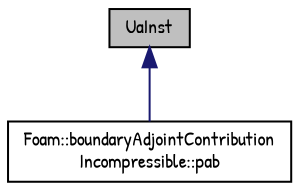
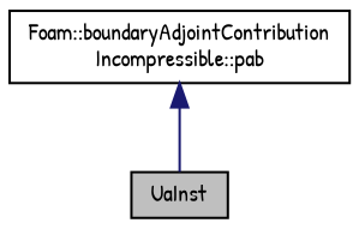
  digraph {
    rankdir=TB
    fontname="Patrick Hand"
    node [color=black fontname="Patrick Hand" fontsize=10 shape=record]
    n1 [fillcolor=grey75 fontcolor=black height=0.2 label=UaInst style=filled width=0.4]
    n2 [height=0.2 label="Foam::boundaryAdjointContribution\lIncompressible::pab" width=0.4]
-   n1 -> n2 [color=midnightblue dir=back fontname="Patrick Hand" fontsize=10 labelfontname=Helvetica labelfontsize=10 style=solid]
+   n2 -> n1 [color=midnightblue dir=back fontname="Patrick Hand" fontsize=10 labelfontname=Helvetica labelfontsize=10 style=solid]
  }
